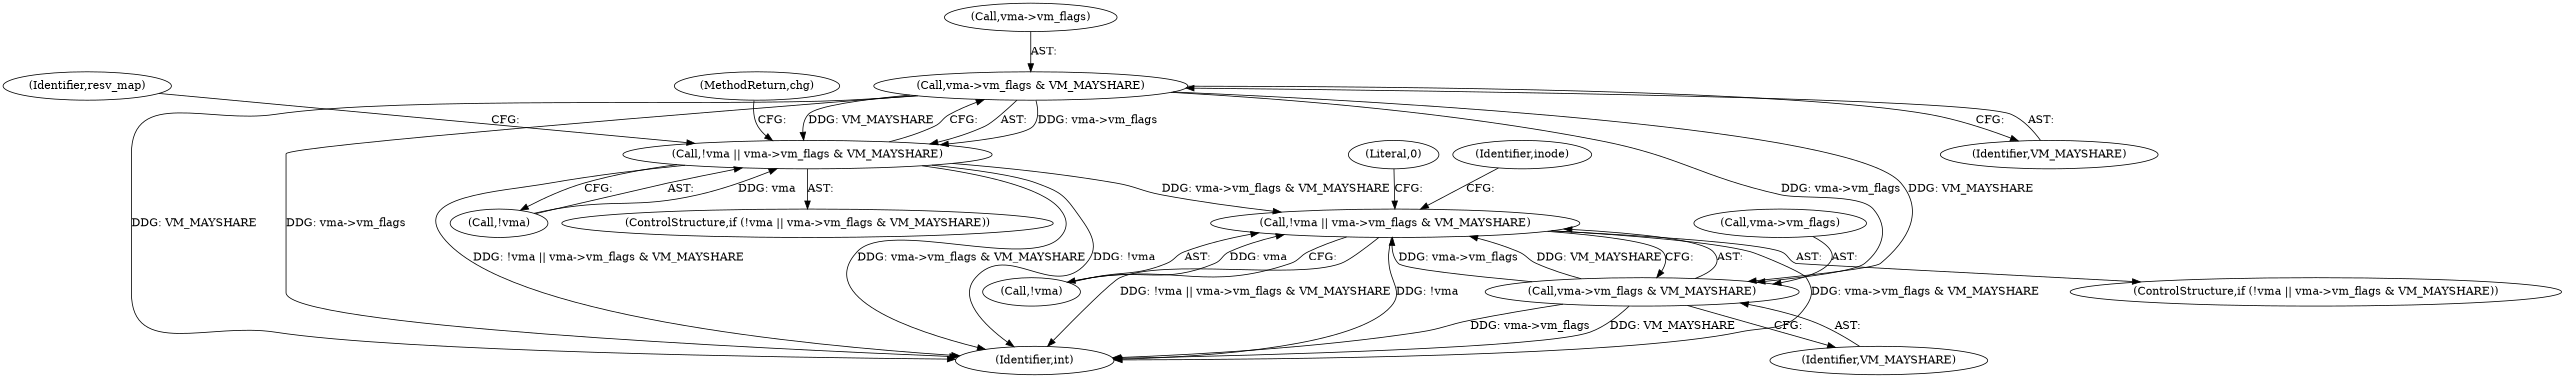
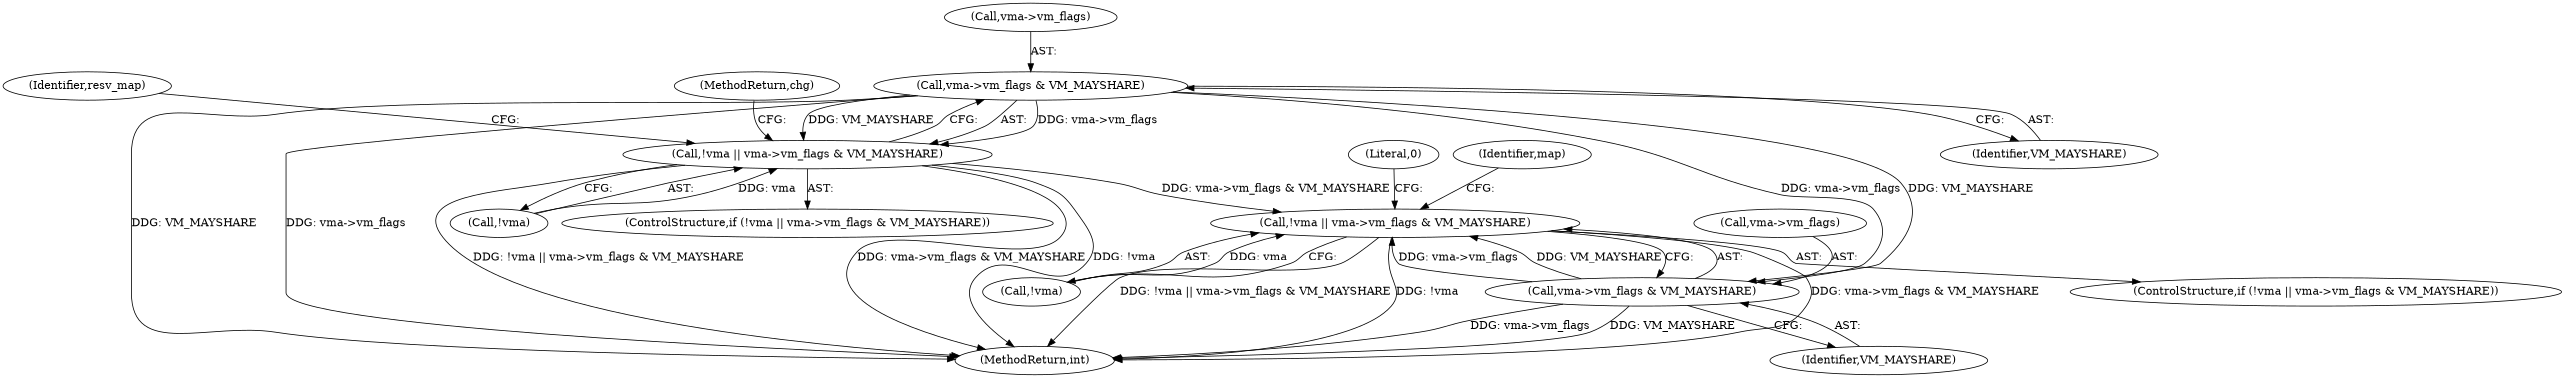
  digraph {
    n1 [label="(Call,vma->vm_flags & VM_MAYSHARE)"]
    n2 [label="(Call,!vma || vma->vm_flags & VM_MAYSHARE)"]
    n3 [label="(Call,vma->vm_flags & VM_MAYSHARE)"]
-   n4 [label="(Identifier,int)"]
+   n4 [label="(MethodReturn,int)"]
    n5 [label="(Identifier,VM_MAYSHARE)"]
    n6 [label="(Call,!vma || vma->vm_flags & VM_MAYSHARE)"]
    n7 [label="(Call,!vma)"]
    n8 [label="(ControlStructure,if (!vma || vma->vm_flags & VM_MAYSHARE))"]
    n9 [label="(Identifier,VM_MAYSHARE)"]
    n10 [label="(ControlStructure,if (!vma || vma->vm_flags & VM_MAYSHARE))"]
    n11 [label="(Call,!vma)"]
    n12 [label="(Identifier,resv_map)"]
    n13 [label="(Literal,0)"]
    n14 [label="(Call,vma->vm_flags)"]
    n15 [label="(MethodReturn,chg)"]
-   n16 [label="(Identifier,inode)"]
+   n16 [label="(Identifier,map)"]
    n17 [label="(Call,vma->vm_flags)"]
    n1 -> n2 [label="AST: "]
    n1 -> n2 [label="DDG: vma->vm_flags"]
    n1 -> n2 [label="DDG: VM_MAYSHARE"]
    n1 -> n3 [label="DDG: vma->vm_flags"]
    n1 -> n3 [label="DDG: VM_MAYSHARE"]
    n1 -> n4 [label="DDG: VM_MAYSHARE"]
    n1 -> n4 [label="DDG: vma->vm_flags"]
    n1 -> n5 [label="CFG: "]
    n2 -> n1 [label="CFG: "]
    n2 -> n4 [label="DDG: !vma || vma->vm_flags & VM_MAYSHARE"]
    n2 -> n4 [label="DDG: vma->vm_flags & VM_MAYSHARE"]
    n2 -> n4 [label="DDG: !vma"]
    n2 -> n6 [label="DDG: vma->vm_flags & VM_MAYSHARE"]
    n2 -> n7 [label="CFG: "]
    n2 -> n8 [label="AST: "]
    n3 -> n4 [label="DDG: vma->vm_flags"]
    n3 -> n4 [label="DDG: VM_MAYSHARE"]
    n3 -> n6 [label="AST: "]
    n3 -> n6 [label="DDG: vma->vm_flags"]
    n3 -> n6 [label="DDG: VM_MAYSHARE"]
    n3 -> n9 [label="CFG: "]
    n5 -> n1 [label="AST: "]
    n6 -> n3 [label="CFG: "]
    n6 -> n4 [label="DDG: !vma || vma->vm_flags & VM_MAYSHARE"]
    n6 -> n4 [label="DDG: !vma"]
    n6 -> n4 [label="DDG: vma->vm_flags & VM_MAYSHARE"]
    n6 -> n10 [label="AST: "]
    n6 -> n11 [label="CFG: "]
    n7 -> n2 [label="AST: "]
    n7 -> n2 [label="DDG: vma"]
    n9 -> n3 [label="AST: "]
    n11 -> n6 [label="AST: "]
    n11 -> n6 [label="DDG: vma"]
    n12 -> n2 [label="CFG: "]
    n13 -> n6 [label="CFG: "]
    n14 -> n3 [label="AST: "]
    n15 -> n2 [label="CFG: "]
    n16 -> n6 [label="CFG: "]
    n17 -> n1 [label="AST: "]
  }
